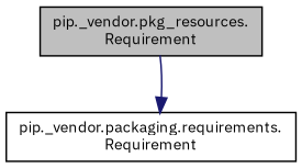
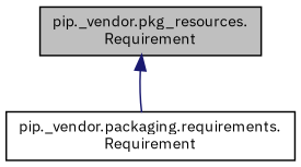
  digraph {
    fontname="IBM Plex Sans"
    node [color=black fontname="IBM Plex Sans" fontsize=10 shape=record style=filled]
    n1 [fillcolor=grey75 fontcolor=black height=0.2 label="pip._vendor.pkg_resources.\lRequirement" width=0.4]
    n2 [fillcolor=white height=0.2 label="pip._vendor.packaging.requirements.\lRequirement" width=0.4]
-   n2 -> n1 [color=midnightblue dir=back fontname="IBM Plex Sans" fontsize=10 labelfontname=Helvetica labelfontsize=10 style=solid]
+   n1 -> n2 [color=midnightblue dir=back fontname="IBM Plex Sans" fontsize=10 labelfontname=Helvetica labelfontsize=10 style=solid]
  }
